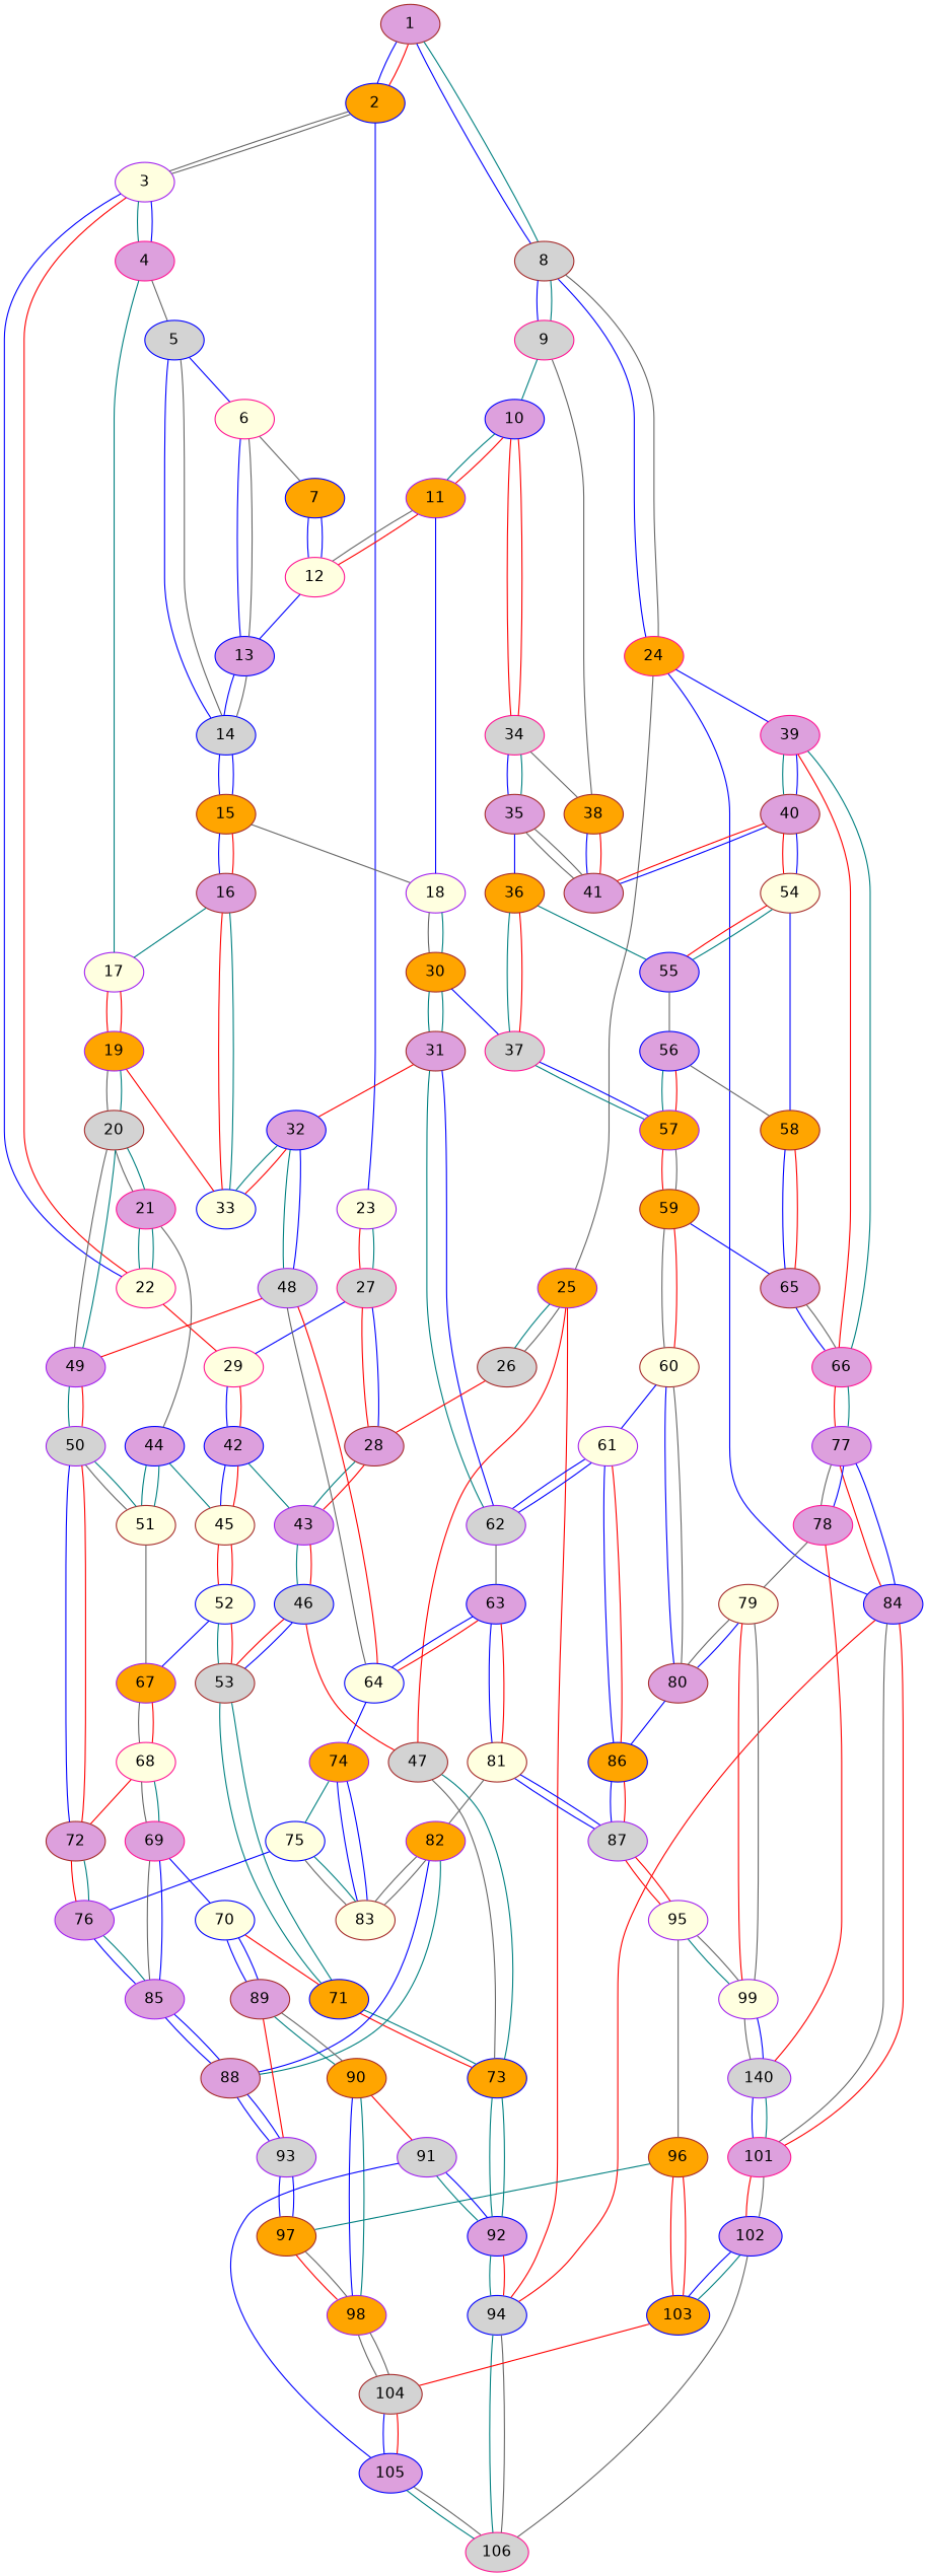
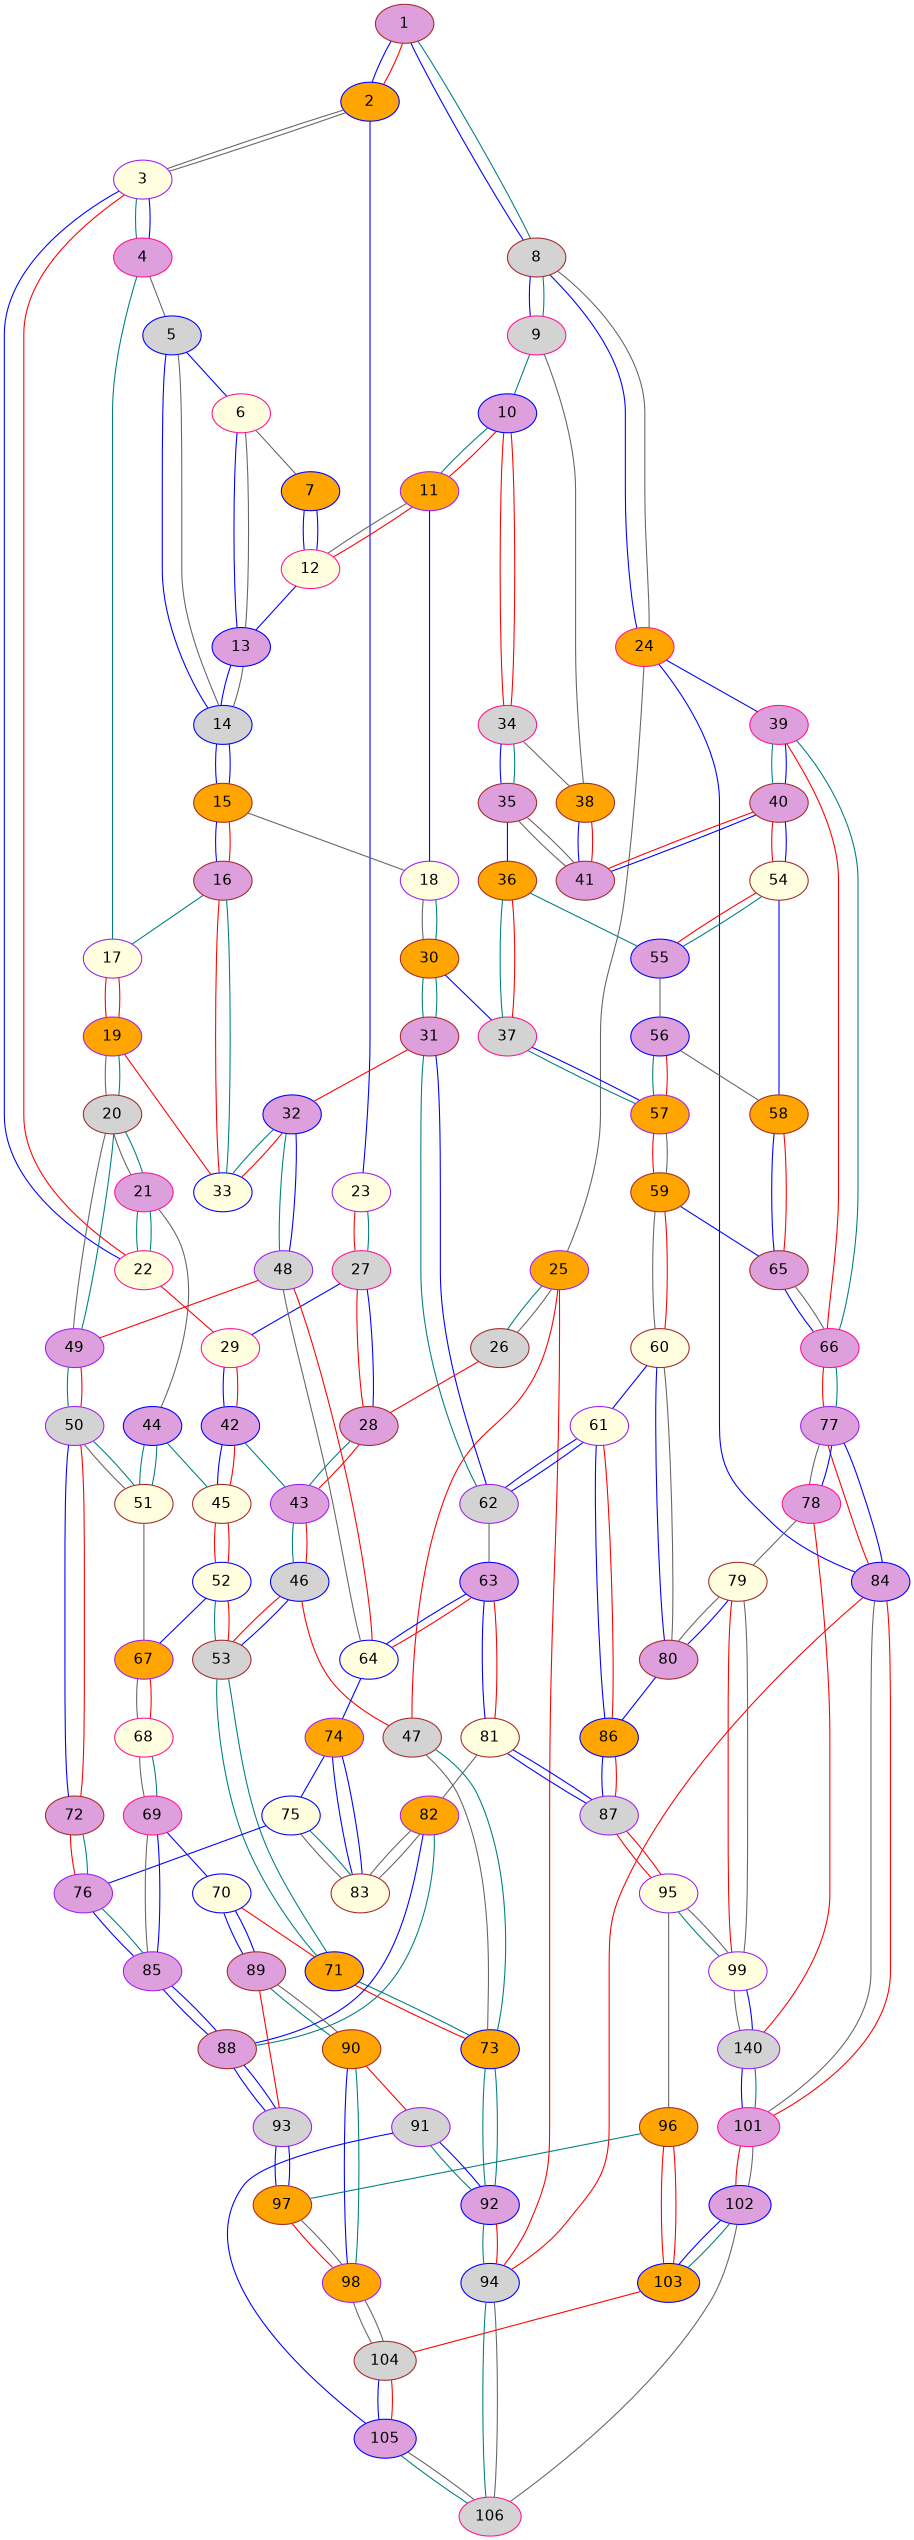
  graph {
    fontname="DejaVu Sans"
    node [color=brown fillcolor=plum fontname="DejaVu Sans" style=filled]
    edge [color=blue fontname="DejaVu Sans"]
    2 [color=blue fillcolor=orange]
    1
    8 [fillcolor=lightgrey]
    3 [color=purple fillcolor=lightyellow]
    23 [color=purple fillcolor=lightyellow]
    9 [color=deeppink fillcolor=lightgrey]
    24 [color=deeppink fillcolor=orange]
    4 [color=deeppink]
    22 [color=deeppink fillcolor=lightyellow]
    27 [color=deeppink fillcolor=lightgrey]
    5 [color=blue fillcolor=lightgrey]
    17 [color=purple fillcolor=lightyellow]
    29 [color=deeppink fillcolor=lightyellow]
    6 [color=deeppink fillcolor=lightyellow]
    14 [color=blue fillcolor=lightgrey]
    19 [color=purple fillcolor=orange]
    7 [color=blue fillcolor=orange]
    13 [color=blue]
    15 [fillcolor=orange]
    12 [color=deeppink fillcolor=lightyellow]
    10 [color=blue]
    38 [fillcolor=orange]
    25 [color=purple fillcolor=orange]
    39 [color=deeppink]
    84 [color=blue]
    11 [color=purple fillcolor=orange]
    34 [color=deeppink fillcolor=lightgrey]
    41
    18 [color=purple fillcolor=lightyellow]
    35
    30 [fillcolor=orange]
    16
    33 [color=blue fillcolor=lightyellow]
    20 [fillcolor=lightgrey]
    31
    37 [color=deeppink fillcolor=lightgrey]
    21 [color=deeppink]
    49 [color=purple]
    44 [color=blue]
    50 [color=purple fillcolor=lightgrey]
    45 [fillcolor=lightyellow]
    51 [fillcolor=lightyellow]
    42 [color=blue]
    28
    26 [fillcolor=lightgrey]
    47 [fillcolor=lightgrey]
    94 [color=blue fillcolor=lightgrey]
    40
    66 [color=deeppink]
    101 [color=deeppink]
    73 [color=blue fillcolor=orange]
    106 [color=deeppink fillcolor=lightgrey]
    43 [color=purple]
    46 [color=blue fillcolor=lightgrey]
    32 [color=blue]
    62 [color=purple fillcolor=lightgrey]
    57 [color=purple fillcolor=orange]
    48 [color=purple fillcolor=lightgrey]
    63 [color=blue]
    64 [color=blue fillcolor=lightyellow]
    36 [fillcolor=orange]
    55 [color=blue]
    56 [color=blue]
    59 [fillcolor=orange]
    54 [fillcolor=lightyellow]
    77 [color=purple]
    58 [fillcolor=orange]
    52 [color=blue fillcolor=lightyellow]
    53 [fillcolor=lightgrey]
    67 [color=purple fillcolor=orange]
    71 [color=blue fillcolor=orange]
    92 [color=blue]
    74 [color=purple fillcolor=orange]
    72
    76 [color=purple]
    68 [color=deeppink fillcolor=lightyellow]
    65
    60 [fillcolor=lightyellow]
    61 [color=purple fillcolor=lightyellow]
    80
    86 [color=blue fillcolor=orange]
    87 [color=purple fillcolor=lightgrey]
    81 [fillcolor=lightyellow]
    82 [color=purple fillcolor=orange]
    75 [color=blue fillcolor=lightyellow]
    83 [fillcolor=lightyellow]
    78 [color=deeppink]
    69 [color=deeppink]
    70 [color=blue fillcolor=lightyellow]
    85 [color=purple]
    89
    88
    93 [color=purple fillcolor=lightgrey]
    90 [fillcolor=orange]
    79 [fillcolor=lightyellow]
    n96 [color=purple fillcolor=lightgrey label=140]
    99 [color=purple fillcolor=lightyellow]
    95 [color=purple fillcolor=lightyellow]
    102 [color=blue]
    96 [fillcolor=orange]
    97 [fillcolor=orange]
    91 [color=purple fillcolor=lightgrey]
    98 [color=purple fillcolor=orange]
    105 [color=blue]
    104 [fillcolor=lightgrey]
    103 [color=blue fillcolor=orange]
    2 -- 3 [color=gray40]
    2 -- 3 [color=gray40]
    2 -- 23
    1 -- 2
    1 -- 2 [color=red]
    1 -- 8
    1 -- 8 [color=teal]
    8 -- 9
    8 -- 9 [color=teal]
    8 -- 24
    8 -- 24 [color=gray40]
    3 -- 4 [color=teal]
    3 -- 4
    3 -- 22
    3 -- 22 [color=red]
    23 -- 27 [color=red]
    23 -- 27 [color=teal]
    9 -- 10 [color=teal]
    9 -- 38 [color=gray40]
    24 -- 25 [color=gray40]
    24 -- 39
    24 -- 84
    4 -- 5 [color=gray40]
    4 -- 17 [color=teal]
    22 -- 29 [color=red]
    27 -- 29
    27 -- 28 [color=red]
    27 -- 28
    5 -- 6
    5 -- 14
    5 -- 14 [color=gray40]
    17 -- 19 [color=red]
    17 -- 19 [color=red]
    29 -- 42
    29 -- 42 [color=red]
    6 -- 7 [color=gray40]
    6 -- 13
    6 -- 13 [color=gray40]
    14 -- 15
    14 -- 15
    19 -- 33 [color=red]
    19 -- 20 [color=gray40]
    19 -- 20 [color=teal]
    7 -- 12
    7 -- 12
    13 -- 14
    13 -- 14 [color=gray40]
    15 -- 18 [color=gray40]
    15 -- 16
    15 -- 16 [color=red]
    12 -- 13
    10 -- 11 [color=teal]
    10 -- 11 [color=red]
    10 -- 34 [color=red]
    10 -- 34 [color=red]
    38 -- 41
    38 -- 41 [color=red]
    25 -- 26 [color=teal]
    25 -- 26 [color=gray40]
    25 -- 47 [color=red]
    25 -- 94 [color=red]
    39 -- 40 [color=teal]
    39 -- 40
    39 -- 66 [color=red]
    39 -- 66 [color=teal]
    84 -- 94 [color=red]
    84 -- 101 [color=gray40]
    84 -- 101 [color=red]
    11 -- 12 [color=gray40]
    11 -- 12 [color=red]
    11 -- 18
    34 -- 38 [color=gray40]
    34 -- 35
    34 -- 35 [color=teal]
    18 -- 30 [color=gray40]
    18 -- 30 [color=teal]
    35 -- 41 [color=gray40]
    35 -- 41 [color=gray40]
    35 -- 36
    30 -- 31 [color=teal]
    30 -- 31 [color=teal]
    30 -- 37
    16 -- 17 [color=teal]
    16 -- 33 [color=red]
    16 -- 33 [color=teal]
    20 -- 21 [color=gray40]
    20 -- 21 [color=teal]
    20 -- 49 [color=gray40]
    20 -- 49 [color=teal]
    31 -- 32 [color=red]
    31 -- 62 [color=teal]
    31 -- 62
    37 -- 57 [color=teal]
    37 -- 57
    21 -- 22 [color=teal]
    21 -- 22 [color=teal]
    21 -- 44 [color=gray40]
    49 -- 50 [color=teal]
    49 -- 50 [color=red]
    44 -- 45 [color=teal]
    44 -- 51 [color=teal]
    44 -- 51 [color=teal]
    50 -- 51 [color=gray40]
    50 -- 51 [color=teal]
    50 -- 72
    50 -- 72 [color=red]
    45 -- 52 [color=red]
    45 -- 52 [color=red]
    51 -- 67 [color=gray40]
    42 -- 45
    42 -- 45 [color=red]
    42 -- 43 [color=teal]
    28 -- 43 [color=teal]
    28 -- 43 [color=red]
    26 -- 28 [color=red]
    47 -- 73 [color=gray40]
    47 -- 73 [color=teal]
    94 -- 106 [color=teal]
    94 -- 106 [color=gray40]
    40 -- 41 [color=red]
    40 -- 41
    40 -- 54 [color=red]
    40 -- 54
    66 -- 77 [color=red]
    66 -- 77 [color=teal]
    101 -- 102 [color=red]
    101 -- 102 [color=gray40]
    73 -- 92 [color=teal]
    73 -- 92 [color=teal]
    43 -- 46 [color=teal]
    43 -- 46 [color=red]
    46 -- 47 [color=red]
    46 -- 53 [color=red]
    46 -- 53
    32 -- 33 [color=teal]
    32 -- 33 [color=red]
    32 -- 48 [color=teal]
    32 -- 48
    62 -- 63 [color=gray40]
    57 -- 59 [color=red]
    57 -- 59 [color=gray40]
    48 -- 49 [color=red]
    48 -- 64 [color=gray40]
    48 -- 64 [color=red]
    63 -- 64
    63 -- 64 [color=red]
    63 -- 81
    63 -- 81 [color=red]
    64 -- 74
    36 -- 37 [color=teal]
    36 -- 37 [color=red]
    36 -- 55 [color=teal]
    55 -- 56 [color=gray40]
    56 -- 57 [color=teal]
    56 -- 57 [color=red]
    56 -- 58 [color=gray40]
    59 -- 65
    59 -- 60 [color=gray40]
    59 -- 60 [color=red]
    54 -- 55 [color=red]
    54 -- 55 [color=teal]
    54 -- 58
    77 -- 84 [color=red]
    77 -- 84
    77 -- 78 [color=gray40]
    77 -- 78
    58 -- 65
    58 -- 65 [color=red]
    52 -- 53 [color=teal]
    52 -- 53 [color=red]
    52 -- 67
    53 -- 71 [color=teal]
    53 -- 71 [color=teal]
    67 -- 68 [color=gray40]
    67 -- 68 [color=red]
    71 -- 73 [color=red]
    71 -- 73 [color=teal]
    92 -- 94 [color=teal]
    92 -- 94 [color=red]
-   74 -- 75 [color=teal]
+   74 -- 75
    74 -- 83
    74 -- 83
    72 -- 76 [color=red]
    72 -- 76 [color=teal]
    76 -- 85
    76 -- 85 [color=teal]
-   68 -- 72 [color=red]
    68 -- 69 [color=gray40]
    68 -- 69 [color=teal]
    65 -- 66
    65 -- 66 [color=gray40]
    60 -- 61
    60 -- 80
    60 -- 80 [color=gray40]
    61 -- 62
    61 -- 62
    61 -- 86
    61 -- 86 [color=red]
    80 -- 86
    86 -- 87
    86 -- 87 [color=red]
    87 -- 95 [color=red]
    87 -- 95 [color=red]
    81 -- 87
    81 -- 87
    81 -- 82 [color=gray40]
    82 -- 83 [color=gray40]
    82 -- 83 [color=gray40]
    82 -- 88
    82 -- 88 [color=teal]
    75 -- 76
    75 -- 83 [color=gray40]
    75 -- 83 [color=teal]
    78 -- 79 [color=gray40]
    78 -- n96 [color=red]
    69 -- 70
    69 -- 85 [color=gray40]
    69 -- 85
    70 -- 71 [color=red]
    70 -- 89
    70 -- 89
    85 -- 88
    85 -- 88
    89 -- 93 [color=red]
    89 -- 90 [color=teal]
    89 -- 90 [color=gray40]
    88 -- 93
    88 -- 93
    93 -- 97
    93 -- 97
    90 -- 91 [color=red]
    90 -- 98
    90 -- 98 [color=teal]
    79 -- 80 [color=gray40]
    79 -- 80
    79 -- 99 [color=red]
    79 -- 99 [color=gray40]
    n96 -- 101
    n96 -- 101 [color=teal]
    99 -- n96 [color=gray40]
    99 -- n96
    95 -- 99 [color=teal]
    95 -- 99 [color=gray40]
    95 -- 96 [color=gray40]
    102 -- 106 [color=gray40]
    102 -- 103
    102 -- 103 [color=teal]
    96 -- 97 [color=teal]
    96 -- 103 [color=red]
    96 -- 103 [color=red]
    97 -- 98 [color=red]
    97 -- 98 [color=gray40]
    91 -- 92 [color=teal]
    91 -- 92
    91 -- 105
    98 -- 104 [color=gray40]
    98 -- 104 [color=gray40]
    105 -- 106 [color=teal]
    105 -- 106 [color=gray40]
    104 -- 105
    104 -- 105 [color=red]
    103 -- 104 [color=red]
  }
